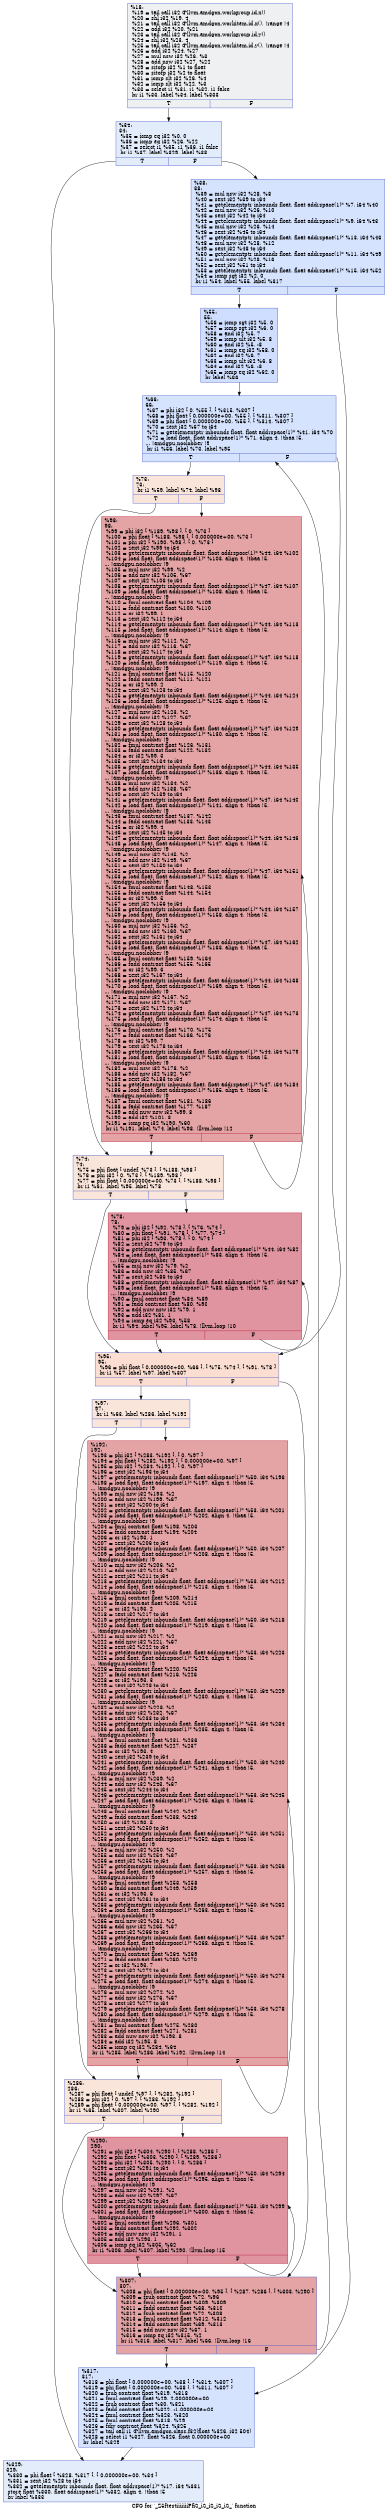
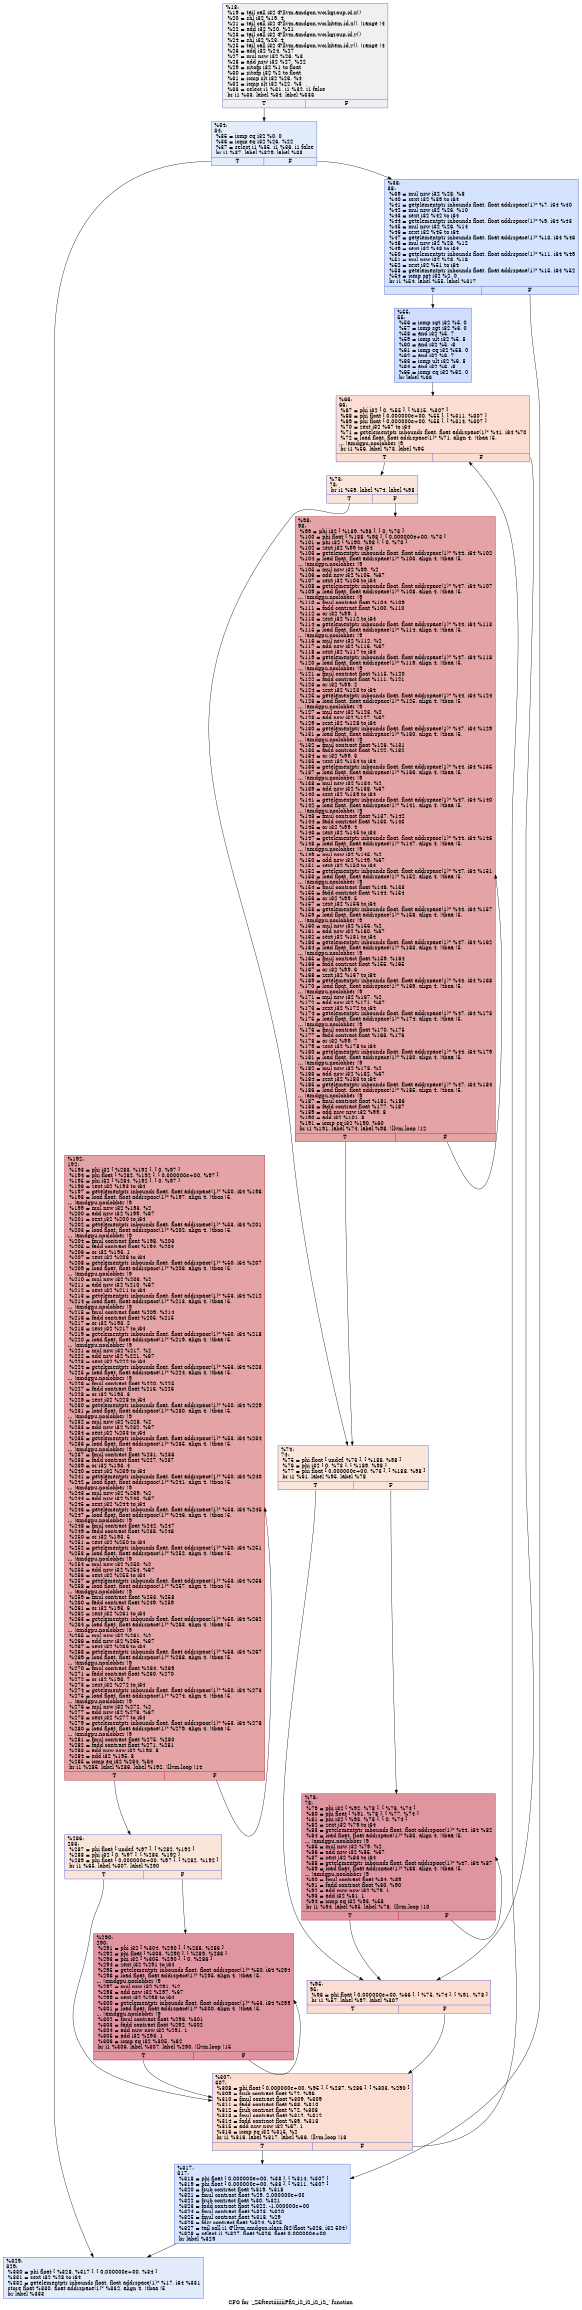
  digraph {
    label="CFG for '_Z5ftestiiiiiiiPfiS_iS_iS_iS_iS_' function"
    node [color="#3d50c3ff" fillcolor="#f4c5ad70" shape=record style=filled]
    edge [tailport=s0]
    n1 [fillcolor="#d9dce170" label="{%18:\l  %19 = tail call i32 @llvm.amdgcn.workgroup.id.x()\l  %20 = shl i32 %19, 4\l  %21 = tail call i32 @llvm.amdgcn.workitem.id.x(), !range !4\l  %22 = add i32 %20, %21\l  %23 = tail call i32 @llvm.amdgcn.workgroup.id.y()\l  %24 = shl i32 %23, 4\l  %25 = tail call i32 @llvm.amdgcn.workitem.id.y(), !range !4\l  %26 = add i32 %24, %27\l  %27 = mul nsw i32 %26, %3\l  %28 = add nsw i32 %27, %22\l  %29 = sitofp i32 %1 to float\l  %30 = sitofp i32 %2 to float\l  %31 = icmp slt i32 %26, %4\l  %32 = icmp slt i32 %22, %3\l  %33 = select i1 %31, i1 %32, i1 false\l  br i1 %33, label %34, label %333\l|{<s0>T|<s1>F}}"]
    n2 [fillcolor="#bfd3f670" label="{%34:\l34:                                               \l  %35 = icmp eq i32 %0, 0\l  %36 = icmp eq i32 %26, %22\l  %37 = select i1 %35, i1 %36, i1 false\l  br i1 %37, label %329, label %38\l|{<s0>T|<s1>F}}"]
    n3 [fillcolor="#bfd3f670" label="{%329:\l329:                                              \l  %330 = phi float [ %328, %317 ], [ 0.000000e+00, %34 ]\l  %331 = sext i32 %28 to i64\l  %332 = getelementptr inbounds float, float addrspace(1)* %17, i64 %331\l  store float %330, float addrspace(1)* %332, align 4, !tbaa !5\l  br label %333\l}"]
    n4 [fillcolor="#a1c0ff70" label="{%38:\l38:                                               \l  %39 = mul nsw i32 %28, %8\l  %40 = sext i32 %39 to i64\l  %41 = getelementptr inbounds float, float addrspace(1)* %7, i64 %40\l  %42 = mul nsw i32 %26, %10\l  %43 = sext i32 %42 to i64\l  %44 = getelementptr inbounds float, float addrspace(1)* %9, i64 %43\l  %45 = mul nsw i32 %26, %14\l  %46 = sext i32 %45 to i64\l  %47 = getelementptr inbounds float, float addrspace(1)* %13, i64 %46\l  %48 = mul nsw i32 %28, %12\l  %49 = sext i32 %48 to i64\l  %50 = getelementptr inbounds float, float addrspace(1)* %11, i64 %49\l  %51 = mul nsw i32 %28, %16\l  %52 = sext i32 %51 to i64\l  %53 = getelementptr inbounds float, float addrspace(1)* %15, i64 %52\l  %54 = icmp sgt i32 %2, 0\l  br i1 %54, label %55, label %317\l|{<s0>T|<s1>F}}"]
    n5 [fillcolor="#93b5fe70" label="{%55:\l55:                                               \l  %56 = icmp sgt i32 %5, 0\l  %57 = icmp sgt i32 %6, 0\l  %58 = and i32 %5, 7\l  %59 = icmp ult i32 %5, 8\l  %60 = and i32 %5, -8\l  %61 = icmp eq i32 %58, 0\l  %62 = and i32 %6, 7\l  %63 = icmp ult i32 %6, 8\l  %64 = and i32 %6, -8\l  %65 = icmp eq i32 %62, 0\l  br label %66\l}"]
    n6 [fillcolor="#a1c0ff70" label="{%317:\l317:                                              \l  %318 = phi float [ 0.000000e+00, %38 ], [ %314, %307 ]\l  %319 = phi float [ 0.000000e+00, %38 ], [ %311, %307 ]\l  %320 = fsub contract float %319, %318\l  %321 = fmul contract float %29, 2.000000e+00\l  %322 = fsub contract float %30, %321\l  %323 = fadd contract float %322, -1.000000e+00\l  %324 = fmul contract float %323, %320\l  %325 = fmul contract float %318, %29\l  %326 = fdiv contract float %324, %325\l  %327 = tail call i1 @llvm.amdgcn.class.f32(float %326, i32 504)\l  %328 = select i1 %327, float %326, float 0.000000e+00\l  br label %329\l}"]
-   n7 [fillcolor="#a1c0ff70" label="{%66:\l66:                                               \l  %67 = phi i32 [ 0, %55 ], [ %315, %307 ]\l  %68 = phi float [ 0.000000e+00, %55 ], [ %311, %307 ]\l  %69 = phi float [ 0.000000e+00, %55 ], [ %314, %307 ]\l  %70 = zext i32 %67 to i64\l  %71 = getelementptr inbounds float, float addrspace(1)* %41, i64 %70\l  %72 = load float, float addrspace(1)* %71, align 4, !tbaa !5,\l... !amdgpu.noclobber !9\l  br i1 %56, label %73, label %95\l|{<s0>T|<s1>F}}"]
+   n7 [fillcolor="#f7b39670" label="{%66:\l66:                                               \l  %67 = phi i32 [ 0, %55 ], [ %315, %307 ]\l  %68 = phi float [ 0.000000e+00, %55 ], [ %311, %307 ]\l  %69 = phi float [ 0.000000e+00, %55 ], [ %314, %307 ]\l  %70 = zext i32 %67 to i64\l  %71 = getelementptr inbounds float, float addrspace(1)* %41, i64 %70\l  %72 = load float, float addrspace(1)* %71, align 4, !tbaa !5,\l... !amdgpu.noclobber !9\l  br i1 %56, label %73, label %95\l|{<s0>T|<s1>F}}"]
    n8 [label="{%73:\l73:                                               \l  br i1 %59, label %74, label %98\l|{<s0>T|<s1>F}}"]
    n9 [fillcolor="#f7b39670" label="{%95:\l95:                                               \l  %96 = phi float [ 0.000000e+00, %66 ], [ %75, %74 ], [ %91, %78 ]\l  br i1 %57, label %97, label %307\l|{<s0>T|<s1>F}}"]
    n10 [label="{%74:\l74:                                               \l  %75 = phi float [ undef, %73 ], [ %188, %98 ]\l  %76 = phi i32 [ 0, %73 ], [ %189, %98 ]\l  %77 = phi float [ 0.000000e+00, %73 ], [ %188, %98 ]\l  br i1 %61, label %95, label %78\l|{<s0>T|<s1>F}}"]
    n11 [color="#b70d28ff" fillcolor="#c32e3170" label="{%98:\l98:                                               \l  %99 = phi i32 [ %189, %98 ], [ 0, %73 ]\l  %100 = phi float [ %188, %98 ], [ 0.000000e+00, %73 ]\l  %101 = phi i32 [ %190, %98 ], [ 0, %73 ]\l  %102 = zext i32 %99 to i64\l  %103 = getelementptr inbounds float, float addrspace(1)* %44, i64 %102\l  %104 = load float, float addrspace(1)* %103, align 4, !tbaa !5,\l... !amdgpu.noclobber !9\l  %105 = mul nsw i32 %99, %2\l  %106 = add nsw i32 %105, %67\l  %107 = sext i32 %106 to i64\l  %108 = getelementptr inbounds float, float addrspace(1)* %47, i64 %107\l  %109 = load float, float addrspace(1)* %108, align 4, !tbaa !5,\l... !amdgpu.noclobber !9\l  %110 = fmul contract float %104, %109\l  %111 = fadd contract float %100, %110\l  %112 = or i32 %99, 1\l  %113 = zext i32 %112 to i64\l  %114 = getelementptr inbounds float, float addrspace(1)* %44, i64 %113\l  %115 = load float, float addrspace(1)* %114, align 4, !tbaa !5,\l... !amdgpu.noclobber !9\l  %116 = mul nsw i32 %112, %2\l  %117 = add nsw i32 %116, %67\l  %118 = sext i32 %117 to i64\l  %119 = getelementptr inbounds float, float addrspace(1)* %47, i64 %118\l  %120 = load float, float addrspace(1)* %119, align 4, !tbaa !5,\l... !amdgpu.noclobber !9\l  %121 = fmul contract float %115, %120\l  %122 = fadd contract float %111, %121\l  %123 = or i32 %99, 2\l  %124 = zext i32 %123 to i64\l  %125 = getelementptr inbounds float, float addrspace(1)* %44, i64 %124\l  %126 = load float, float addrspace(1)* %125, align 4, !tbaa !5,\l... !amdgpu.noclobber !9\l  %127 = mul nsw i32 %123, %2\l  %128 = add nsw i32 %127, %67\l  %129 = sext i32 %128 to i64\l  %130 = getelementptr inbounds float, float addrspace(1)* %47, i64 %129\l  %131 = load float, float addrspace(1)* %130, align 4, !tbaa !5,\l... !amdgpu.noclobber !9\l  %132 = fmul contract float %126, %131\l  %133 = fadd contract float %122, %132\l  %134 = or i32 %99, 3\l  %135 = zext i32 %134 to i64\l  %136 = getelementptr inbounds float, float addrspace(1)* %44, i64 %135\l  %137 = load float, float addrspace(1)* %136, align 4, !tbaa !5,\l... !amdgpu.noclobber !9\l  %138 = mul nsw i32 %134, %2\l  %139 = add nsw i32 %138, %67\l  %140 = sext i32 %139 to i64\l  %141 = getelementptr inbounds float, float addrspace(1)* %47, i64 %140\l  %142 = load float, float addrspace(1)* %141, align 4, !tbaa !5,\l... !amdgpu.noclobber !9\l  %143 = fmul contract float %137, %142\l  %144 = fadd contract float %133, %143\l  %145 = or i32 %99, 4\l  %146 = zext i32 %145 to i64\l  %147 = getelementptr inbounds float, float addrspace(1)* %44, i64 %146\l  %148 = load float, float addrspace(1)* %147, align 4, !tbaa !5,\l... !amdgpu.noclobber !9\l  %149 = mul nsw i32 %145, %2\l  %150 = add nsw i32 %149, %67\l  %151 = sext i32 %150 to i64\l  %152 = getelementptr inbounds float, float addrspace(1)* %47, i64 %151\l  %153 = load float, float addrspace(1)* %152, align 4, !tbaa !5,\l... !amdgpu.noclobber !9\l  %154 = fmul contract float %148, %153\l  %155 = fadd contract float %144, %154\l  %156 = or i32 %99, 5\l  %157 = zext i32 %156 to i64\l  %158 = getelementptr inbounds float, float addrspace(1)* %44, i64 %157\l  %159 = load float, float addrspace(1)* %158, align 4, !tbaa !5,\l... !amdgpu.noclobber !9\l  %160 = mul nsw i32 %156, %2\l  %161 = add nsw i32 %160, %67\l  %162 = sext i32 %161 to i64\l  %163 = getelementptr inbounds float, float addrspace(1)* %47, i64 %162\l  %164 = load float, float addrspace(1)* %163, align 4, !tbaa !5,\l... !amdgpu.noclobber !9\l  %165 = fmul contract float %159, %164\l  %166 = fadd contract float %155, %165\l  %167 = or i32 %99, 6\l  %168 = zext i32 %167 to i64\l  %169 = getelementptr inbounds float, float addrspace(1)* %44, i64 %168\l  %170 = load float, float addrspace(1)* %169, align 4, !tbaa !5,\l... !amdgpu.noclobber !9\l  %171 = mul nsw i32 %167, %2\l  %172 = add nsw i32 %171, %67\l  %173 = sext i32 %172 to i64\l  %174 = getelementptr inbounds float, float addrspace(1)* %47, i64 %173\l  %175 = load float, float addrspace(1)* %174, align 4, !tbaa !5,\l... !amdgpu.noclobber !9\l  %176 = fmul contract float %170, %175\l  %177 = fadd contract float %166, %176\l  %178 = or i32 %99, 7\l  %179 = zext i32 %178 to i64\l  %180 = getelementptr inbounds float, float addrspace(1)* %44, i64 %179\l  %181 = load float, float addrspace(1)* %180, align 4, !tbaa !5,\l... !amdgpu.noclobber !9\l  %182 = mul nsw i32 %178, %2\l  %183 = add nsw i32 %182, %67\l  %184 = sext i32 %183 to i64\l  %185 = getelementptr inbounds float, float addrspace(1)* %47, i64 %184\l  %186 = load float, float addrspace(1)* %185, align 4, !tbaa !5,\l... !amdgpu.noclobber !9\l  %187 = fmul contract float %181, %186\l  %188 = fadd contract float %177, %187\l  %189 = add nuw nsw i32 %99, 8\l  %190 = add i32 %101, 8\l  %191 = icmp eq i32 %190, %60\l  br i1 %191, label %74, label %98, !llvm.loop !12\l|{<s0>T|<s1>F}}"]
-   n12 [label="{%97:\l97:                                               \l  br i1 %63, label %286, label %192\l|{<s0>T|<s1>F}}"]
-   n13 [fillcolor="#c32e3170" label="{%307:\l307:                                              \l  %308 = phi float [ 0.000000e+00, %95 ], [ %287, %286 ], [ %303, %290 ]\l  %309 = fsub contract float %72, %96\l  %310 = fmul contract float %309, %309\l  %311 = fadd contract float %68, %310\l  %312 = fsub contract float %72, %308\l  %313 = fmul contract float %312, %312\l  %314 = fadd contract float %69, %313\l  %315 = add nuw nsw i32 %67, 1\l  %316 = icmp eq i32 %315, %2\l  br i1 %316, label %317, label %66, !llvm.loop !16\l|{<s0>T|<s1>F}}"]
+   n13 [fillcolor="#f7b39670" label="{%307:\l307:                                              \l  %308 = phi float [ 0.000000e+00, %95 ], [ %287, %286 ], [ %303, %290 ]\l  %309 = fsub contract float %72, %96\l  %310 = fmul contract float %309, %309\l  %311 = fadd contract float %68, %310\l  %312 = fsub contract float %72, %308\l  %313 = fmul contract float %312, %312\l  %314 = fadd contract float %69, %313\l  %315 = add nuw nsw i32 %67, 1\l  %316 = icmp eq i32 %315, %2\l  br i1 %316, label %317, label %66, !llvm.loop !16\l|{<s0>T|<s1>F}}"]
    n14 [color="#b70d28ff" fillcolor="#b70d2870" label="{%78:\l78:                                               \l  %79 = phi i32 [ %92, %78 ], [ %76, %74 ]\l  %80 = phi float [ %91, %78 ], [ %77, %74 ]\l  %81 = phi i32 [ %93, %78 ], [ 0, %74 ]\l  %82 = zext i32 %79 to i64\l  %83 = getelementptr inbounds float, float addrspace(1)* %44, i64 %82\l  %84 = load float, float addrspace(1)* %83, align 4, !tbaa !5,\l... !amdgpu.noclobber !9\l  %85 = mul nsw i32 %79, %2\l  %86 = add nsw i32 %85, %67\l  %87 = sext i32 %86 to i64\l  %88 = getelementptr inbounds float, float addrspace(1)* %47, i64 %87\l  %89 = load float, float addrspace(1)* %88, align 4, !tbaa !5,\l... !amdgpu.noclobber !9\l  %90 = fmul contract float %84, %89\l  %91 = fadd contract float %80, %90\l  %92 = add nuw nsw i32 %79, 1\l  %93 = add i32 %81, 1\l  %94 = icmp eq i32 %93, %58\l  br i1 %94, label %95, label %78, !llvm.loop !10\l|{<s0>T|<s1>F}}"]
    n15 [label="{%286:\l286:                                              \l  %287 = phi float [ undef, %97 ], [ %282, %192 ]\l  %288 = phi i32 [ 0, %97 ], [ %283, %192 ]\l  %289 = phi float [ 0.000000e+00, %97 ], [ %282, %192 ]\l  br i1 %65, label %307, label %290\l|{<s0>T|<s1>F}}"]
    n16 [color="#b70d28ff" fillcolor="#c32e3170" label="{%192:\l192:                                              \l  %193 = phi i32 [ %283, %192 ], [ 0, %97 ]\l  %194 = phi float [ %282, %192 ], [ 0.000000e+00, %97 ]\l  %195 = phi i32 [ %284, %192 ], [ 0, %97 ]\l  %196 = zext i32 %193 to i64\l  %197 = getelementptr inbounds float, float addrspace(1)* %50, i64 %196\l  %198 = load float, float addrspace(1)* %197, align 4, !tbaa !5,\l... !amdgpu.noclobber !9\l  %199 = mul nsw i32 %193, %2\l  %200 = add nsw i32 %199, %67\l  %201 = sext i32 %200 to i64\l  %202 = getelementptr inbounds float, float addrspace(1)* %53, i64 %201\l  %203 = load float, float addrspace(1)* %202, align 4, !tbaa !5,\l... !amdgpu.noclobber !9\l  %204 = fmul contract float %198, %203\l  %205 = fadd contract float %194, %204\l  %206 = or i32 %193, 1\l  %207 = zext i32 %206 to i64\l  %208 = getelementptr inbounds float, float addrspace(1)* %50, i64 %207\l  %209 = load float, float addrspace(1)* %208, align 4, !tbaa !5,\l... !amdgpu.noclobber !9\l  %210 = mul nsw i32 %206, %2\l  %211 = add nsw i32 %210, %67\l  %212 = sext i32 %211 to i64\l  %213 = getelementptr inbounds float, float addrspace(1)* %53, i64 %212\l  %214 = load float, float addrspace(1)* %213, align 4, !tbaa !5,\l... !amdgpu.noclobber !9\l  %215 = fmul contract float %209, %214\l  %216 = fadd contract float %205, %215\l  %217 = or i32 %193, 2\l  %218 = zext i32 %217 to i64\l  %219 = getelementptr inbounds float, float addrspace(1)* %50, i64 %218\l  %220 = load float, float addrspace(1)* %219, align 4, !tbaa !5,\l... !amdgpu.noclobber !9\l  %221 = mul nsw i32 %217, %2\l  %222 = add nsw i32 %221, %67\l  %223 = sext i32 %222 to i64\l  %224 = getelementptr inbounds float, float addrspace(1)* %53, i64 %223\l  %225 = load float, float addrspace(1)* %224, align 4, !tbaa !5,\l... !amdgpu.noclobber !9\l  %226 = fmul contract float %220, %225\l  %227 = fadd contract float %216, %226\l  %228 = or i32 %193, 3\l  %229 = zext i32 %228 to i64\l  %230 = getelementptr inbounds float, float addrspace(1)* %50, i64 %229\l  %231 = load float, float addrspace(1)* %230, align 4, !tbaa !5,\l... !amdgpu.noclobber !9\l  %232 = mul nsw i32 %228, %2\l  %233 = add nsw i32 %232, %67\l  %234 = sext i32 %233 to i64\l  %235 = getelementptr inbounds float, float addrspace(1)* %53, i64 %234\l  %236 = load float, float addrspace(1)* %235, align 4, !tbaa !5,\l... !amdgpu.noclobber !9\l  %237 = fmul contract float %231, %236\l  %238 = fadd contract float %227, %237\l  %239 = or i32 %193, 4\l  %240 = zext i32 %239 to i64\l  %241 = getelementptr inbounds float, float addrspace(1)* %50, i64 %240\l  %242 = load float, float addrspace(1)* %241, align 4, !tbaa !5,\l... !amdgpu.noclobber !9\l  %243 = mul nsw i32 %239, %2\l  %244 = add nsw i32 %243, %67\l  %245 = sext i32 %244 to i64\l  %246 = getelementptr inbounds float, float addrspace(1)* %53, i64 %245\l  %247 = load float, float addrspace(1)* %246, align 4, !tbaa !5,\l... !amdgpu.noclobber !9\l  %248 = fmul contract float %242, %247\l  %249 = fadd contract float %238, %248\l  %250 = or i32 %193, 5\l  %251 = zext i32 %250 to i64\l  %252 = getelementptr inbounds float, float addrspace(1)* %50, i64 %251\l  %253 = load float, float addrspace(1)* %252, align 4, !tbaa !5,\l... !amdgpu.noclobber !9\l  %254 = mul nsw i32 %250, %2\l  %255 = add nsw i32 %254, %67\l  %256 = sext i32 %255 to i64\l  %257 = getelementptr inbounds float, float addrspace(1)* %53, i64 %256\l  %258 = load float, float addrspace(1)* %257, align 4, !tbaa !5,\l... !amdgpu.noclobber !9\l  %259 = fmul contract float %253, %258\l  %260 = fadd contract float %249, %259\l  %261 = or i32 %193, 6\l  %262 = zext i32 %261 to i64\l  %263 = getelementptr inbounds float, float addrspace(1)* %50, i64 %262\l  %264 = load float, float addrspace(1)* %263, align 4, !tbaa !5,\l... !amdgpu.noclobber !9\l  %265 = mul nsw i32 %261, %2\l  %266 = add nsw i32 %265, %67\l  %267 = sext i32 %266 to i64\l  %268 = getelementptr inbounds float, float addrspace(1)* %53, i64 %267\l  %269 = load float, float addrspace(1)* %268, align 4, !tbaa !5,\l... !amdgpu.noclobber !9\l  %270 = fmul contract float %264, %269\l  %271 = fadd contract float %260, %270\l  %272 = or i32 %193, 7\l  %273 = zext i32 %272 to i64\l  %274 = getelementptr inbounds float, float addrspace(1)* %50, i64 %273\l  %275 = load float, float addrspace(1)* %274, align 4, !tbaa !5,\l... !amdgpu.noclobber !9\l  %276 = mul nsw i32 %272, %2\l  %277 = add nsw i32 %276, %67\l  %278 = sext i32 %277 to i64\l  %279 = getelementptr inbounds float, float addrspace(1)* %53, i64 %278\l  %280 = load float, float addrspace(1)* %279, align 4, !tbaa !5,\l... !amdgpu.noclobber !9\l  %281 = fmul contract float %275, %280\l  %282 = fadd contract float %271, %281\l  %283 = add nuw nsw i32 %193, 8\l  %284 = add i32 %195, 8\l  %285 = icmp eq i32 %284, %64\l  br i1 %285, label %286, label %192, !llvm.loop !14\l|{<s0>T|<s1>F}}"]
    n17 [color="#b70d28ff" fillcolor="#b70d2870" label="{%290:\l290:                                              \l  %291 = phi i32 [ %304, %290 ], [ %288, %286 ]\l  %292 = phi float [ %303, %290 ], [ %289, %286 ]\l  %293 = phi i32 [ %305, %290 ], [ 0, %286 ]\l  %294 = zext i32 %291 to i64\l  %295 = getelementptr inbounds float, float addrspace(1)* %50, i64 %294\l  %296 = load float, float addrspace(1)* %295, align 4, !tbaa !5,\l... !amdgpu.noclobber !9\l  %297 = mul nsw i32 %291, %2\l  %298 = add nsw i32 %297, %67\l  %299 = sext i32 %298 to i64\l  %300 = getelementptr inbounds float, float addrspace(1)* %53, i64 %299\l  %301 = load float, float addrspace(1)* %300, align 4, !tbaa !5,\l... !amdgpu.noclobber !9\l  %302 = fmul contract float %296, %301\l  %303 = fadd contract float %292, %302\l  %304 = add nuw nsw i32 %291, 1\l  %305 = add i32 %293, 1\l  %306 = icmp eq i32 %305, %62\l  br i1 %306, label %307, label %290, !llvm.loop !15\l|{<s0>T|<s1>F}}"]
    n1 -> n2
    n2 -> n3
    n2 -> n4 [tailport=s1]
    n4 -> n5
    n4 -> n6 [tailport=s1]
    n5 -> n7
    n6 -> n3
    n7 -> n8
    n7 -> n9 [tailport=s1]
    n8 -> n10
    n8 -> n11 [tailport=s1]
-   n9 -> n12
    n9 -> n13 [tailport=s1]
    n10 -> n9
    n10 -> n14 [tailport=s1]
    n11 -> n10
    n11 -> n11 [tailport=s1]
-   n12 -> n15
-   n12 -> n16 [tailport=s1]
    n13 -> n6
    n13 -> n7 [tailport=s1]
    n14 -> n9
    n14 -> n14 [tailport=s1]
    n15 -> n13
    n15 -> n17 [tailport=s1]
    n16 -> n15
    n16 -> n16 [tailport=s1]
    n17 -> n13
    n17 -> n17 [tailport=s1]
  }
